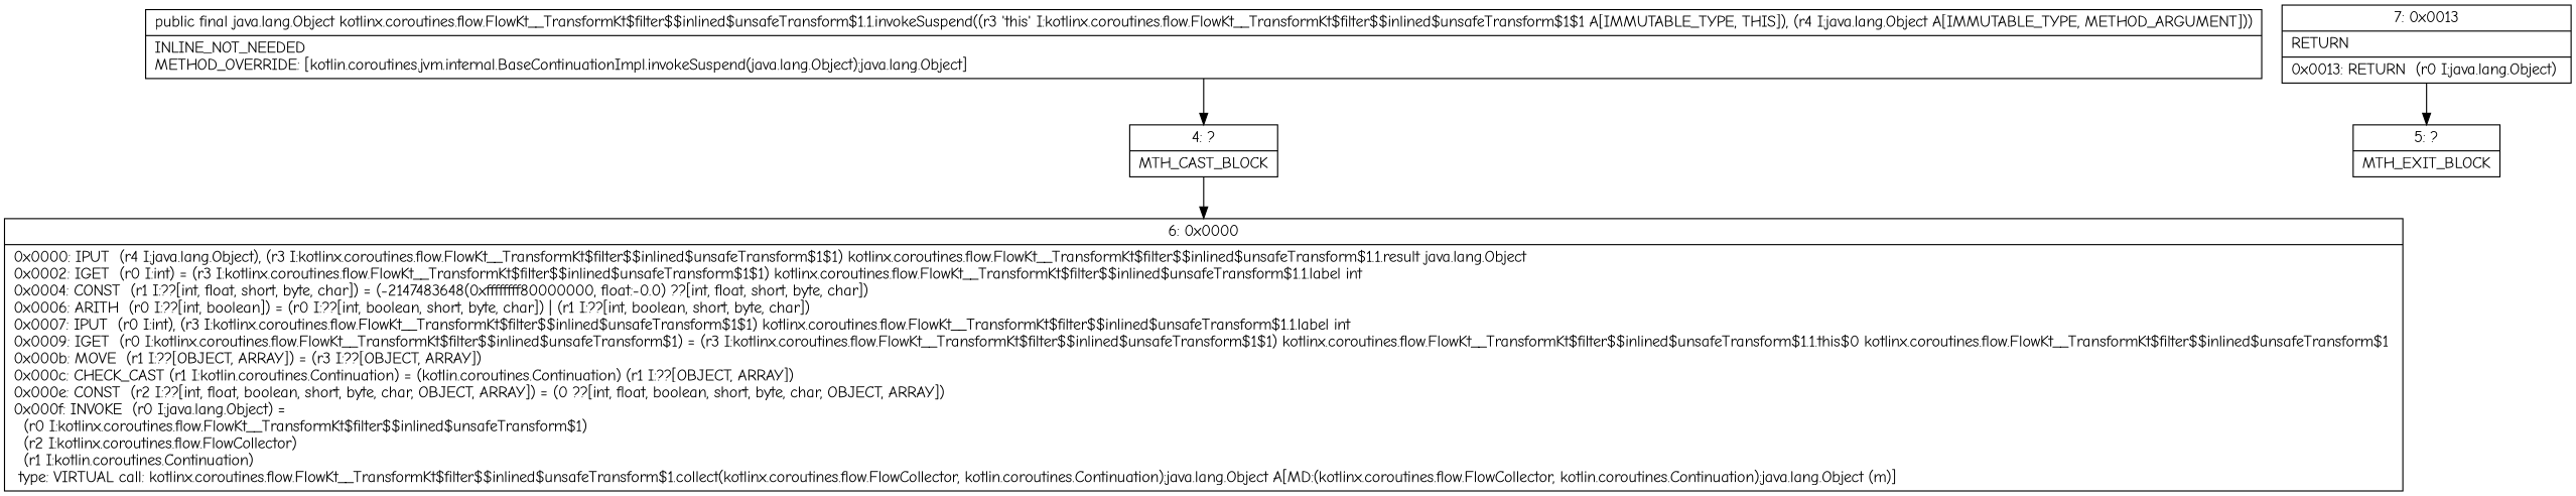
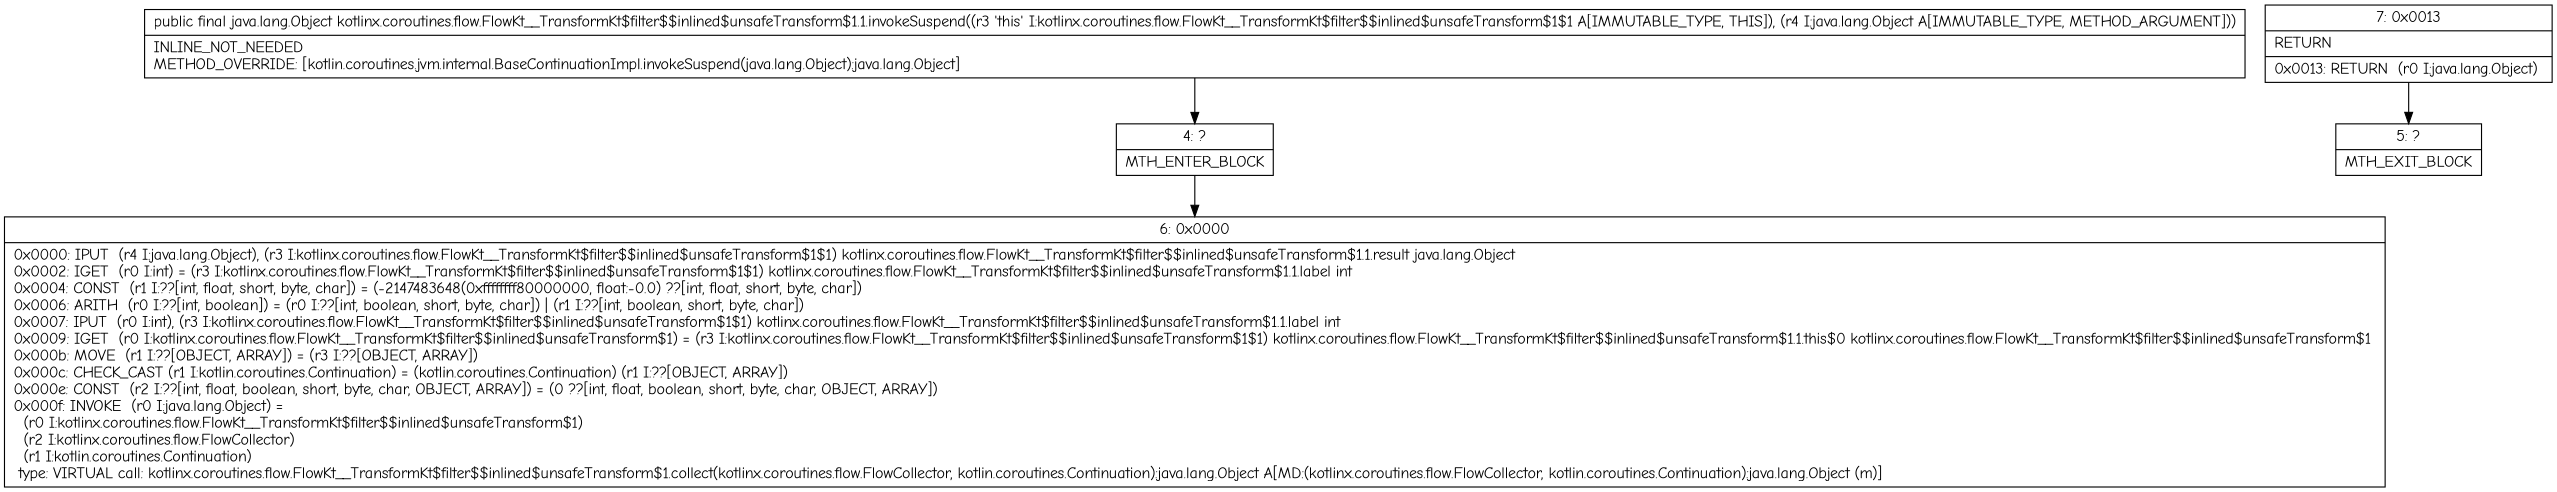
  digraph {
    fontname="Comic Neue"
    node [fontname="Comic Neue" shape=record]
    edge [fontname="Comic Neue"]
-   n1 [label="{4\:\ ?|MTH_CAST_BLOCK\l}"]
+   n1 [label="{4\:\ ?|MTH_ENTER_BLOCK\l}"]
    n2 [label="{6\:\ 0x0000|0x0000: IPUT  (r4 I:java.lang.Object), (r3 I:kotlinx.coroutines.flow.FlowKt__TransformKt$filter$$inlined$unsafeTransform$1$1) kotlinx.coroutines.flow.FlowKt__TransformKt$filter$$inlined$unsafeTransform$1.1.result java.lang.Object \l0x0002: IGET  (r0 I:int) = (r3 I:kotlinx.coroutines.flow.FlowKt__TransformKt$filter$$inlined$unsafeTransform$1$1) kotlinx.coroutines.flow.FlowKt__TransformKt$filter$$inlined$unsafeTransform$1.1.label int \l0x0004: CONST  (r1 I:??[int, float, short, byte, char]) = (\-2147483648(0xffffffff80000000, float:\-0.0) ??[int, float, short, byte, char]) \l0x0006: ARITH  (r0 I:??[int, boolean]) = (r0 I:??[int, boolean, short, byte, char]) \| (r1 I:??[int, boolean, short, byte, char]) \l0x0007: IPUT  (r0 I:int), (r3 I:kotlinx.coroutines.flow.FlowKt__TransformKt$filter$$inlined$unsafeTransform$1$1) kotlinx.coroutines.flow.FlowKt__TransformKt$filter$$inlined$unsafeTransform$1.1.label int \l0x0009: IGET  (r0 I:kotlinx.coroutines.flow.FlowKt__TransformKt$filter$$inlined$unsafeTransform$1) = (r3 I:kotlinx.coroutines.flow.FlowKt__TransformKt$filter$$inlined$unsafeTransform$1$1) kotlinx.coroutines.flow.FlowKt__TransformKt$filter$$inlined$unsafeTransform$1.1.this$0 kotlinx.coroutines.flow.FlowKt__TransformKt$filter$$inlined$unsafeTransform$1 \l0x000b: MOVE  (r1 I:??[OBJECT, ARRAY]) = (r3 I:??[OBJECT, ARRAY]) \l0x000c: CHECK_CAST (r1 I:kotlin.coroutines.Continuation) = (kotlin.coroutines.Continuation) (r1 I:??[OBJECT, ARRAY]) \l0x000e: CONST  (r2 I:??[int, float, boolean, short, byte, char, OBJECT, ARRAY]) = (0 ??[int, float, boolean, short, byte, char, OBJECT, ARRAY]) \l0x000f: INVOKE  (r0 I:java.lang.Object) = \l  (r0 I:kotlinx.coroutines.flow.FlowKt__TransformKt$filter$$inlined$unsafeTransform$1)\l  (r2 I:kotlinx.coroutines.flow.FlowCollector)\l  (r1 I:kotlin.coroutines.Continuation)\l type: VIRTUAL call: kotlinx.coroutines.flow.FlowKt__TransformKt$filter$$inlined$unsafeTransform$1.collect(kotlinx.coroutines.flow.FlowCollector, kotlin.coroutines.Continuation):java.lang.Object A[MD:(kotlinx.coroutines.flow.FlowCollector, kotlin.coroutines.Continuation):java.lang.Object (m)]\l}"]
    n3 [label="{7\:\ 0x0013|RETURN\l|0x0013: RETURN  (r0 I:java.lang.Object) \l}"]
    n4 [label="{5\:\ ?|MTH_EXIT_BLOCK\l}"]
    n5 [label="{public final java.lang.Object kotlinx.coroutines.flow.FlowKt__TransformKt$filter$$inlined$unsafeTransform$1.1.invokeSuspend((r3 'this' I:kotlinx.coroutines.flow.FlowKt__TransformKt$filter$$inlined$unsafeTransform$1$1 A[IMMUTABLE_TYPE, THIS]), (r4 I:java.lang.Object A[IMMUTABLE_TYPE, METHOD_ARGUMENT]))  | INLINE_NOT_NEEDED\lMETHOD_OVERRIDE: [kotlin.coroutines.jvm.internal.BaseContinuationImpl.invokeSuspend(java.lang.Object):java.lang.Object]\l}"]
    n1 -> n2
    n3 -> n4
    n5 -> n1
  }
